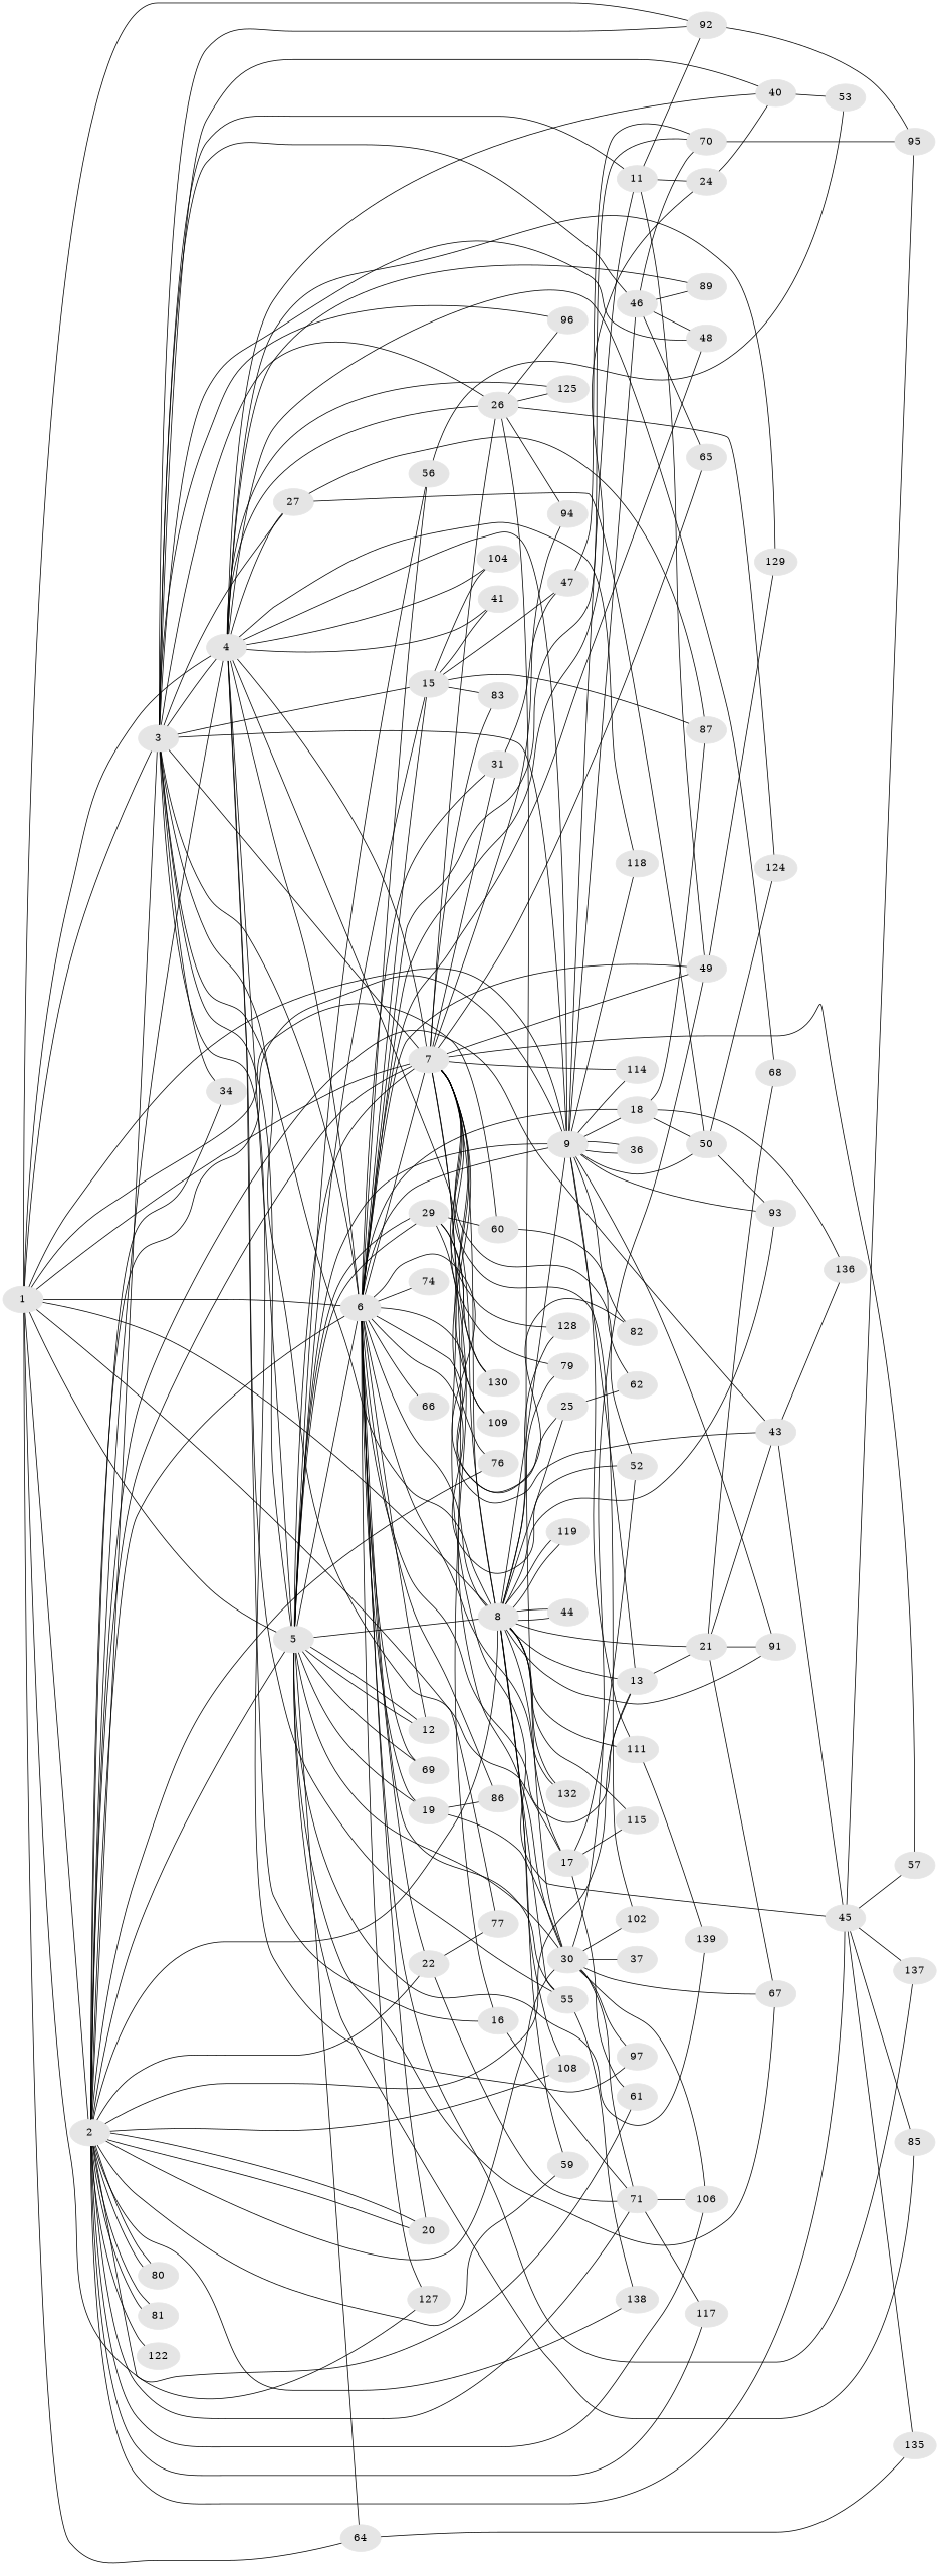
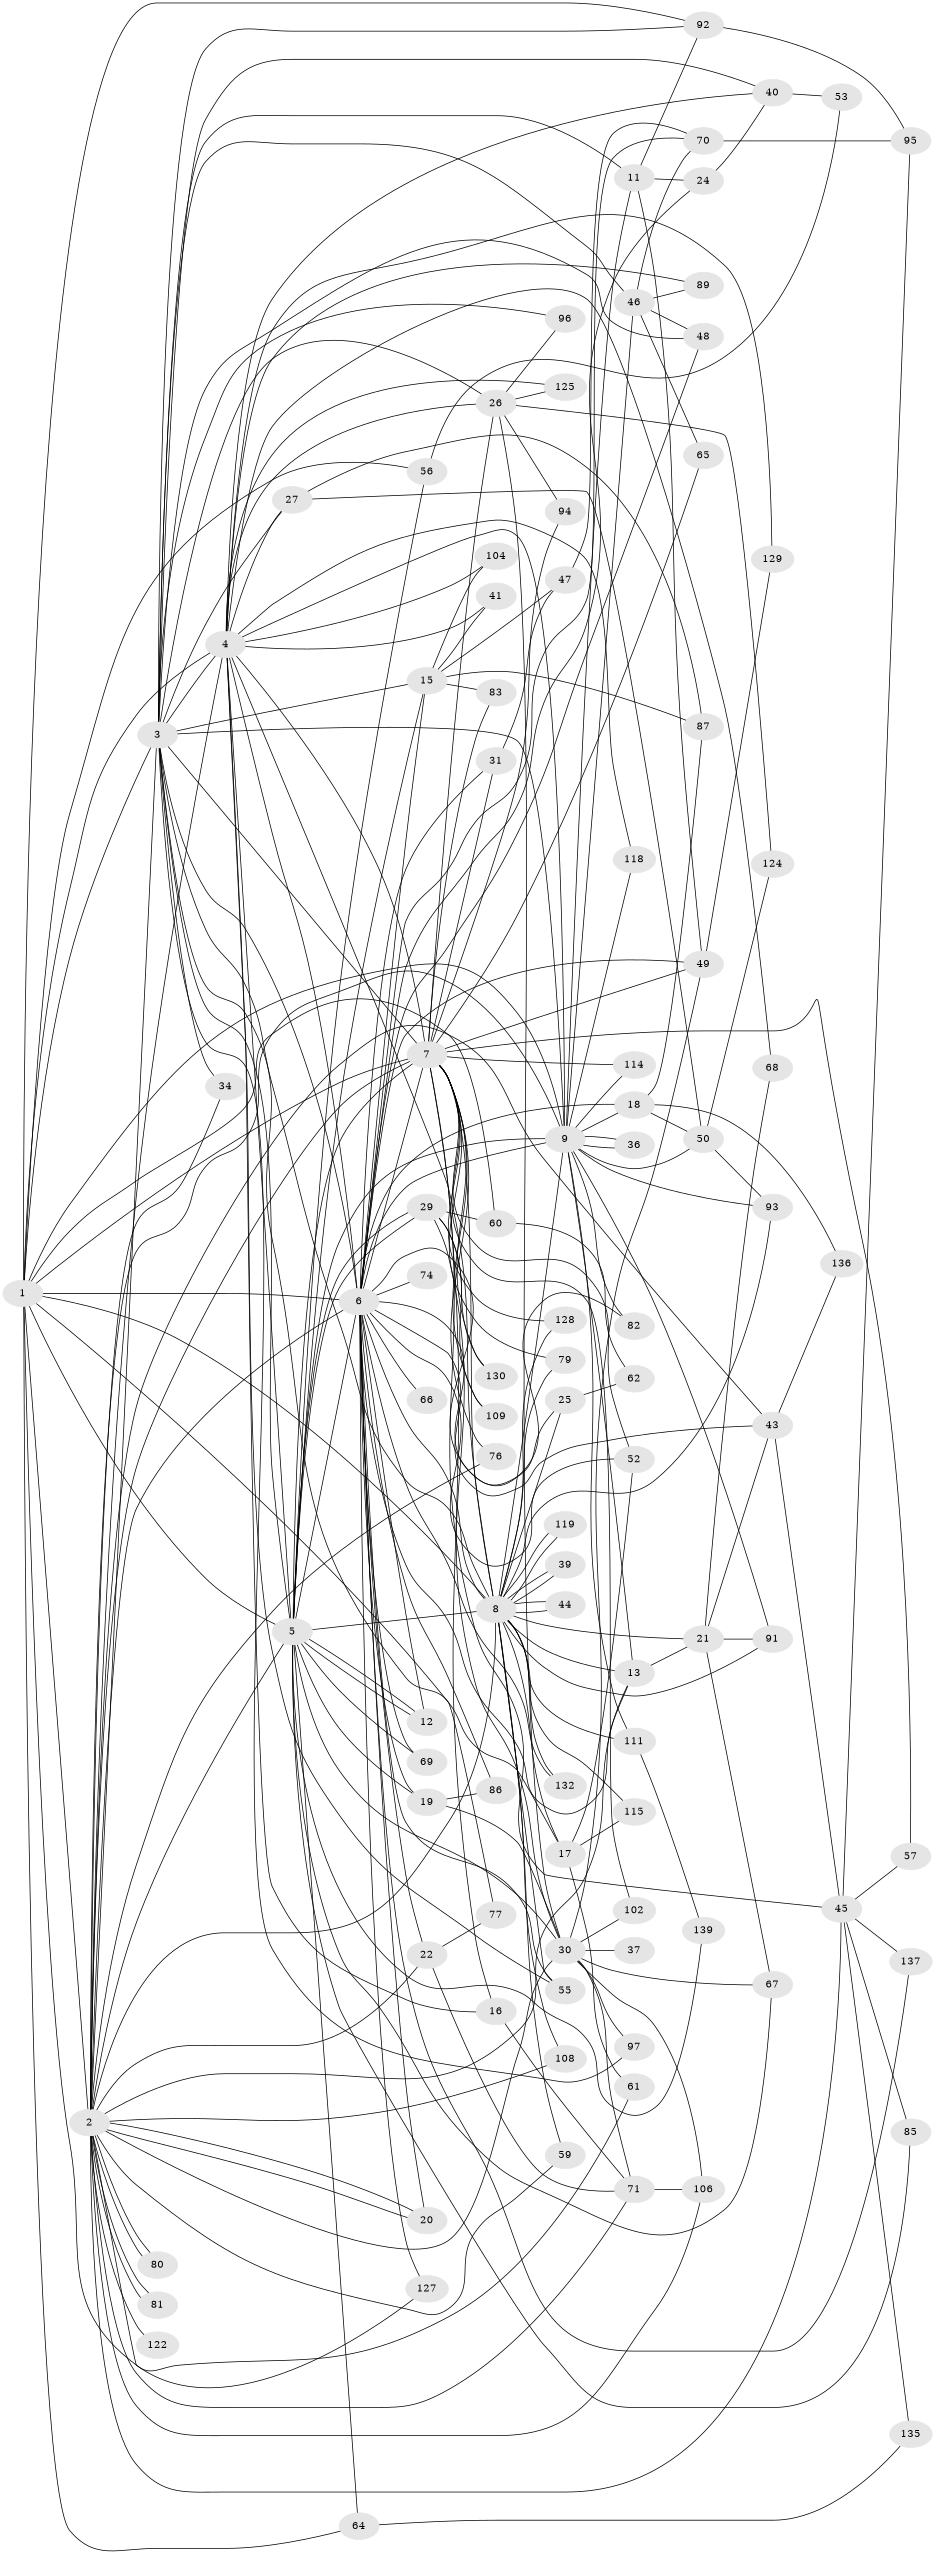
  graph {
    rankdir=LR
    node [color=gray90 style=filled]
    1 [super="+54"]
    2 [super="+78"]
    3 [super="+38"]
    4 [super="+126"]
    5 [super="+23"]
    6 [super="+10"]
    7 [super="+28"]
    8 [super="+100"]
    9 [super="+63"]
    17 [super="+35"]
    n11 [label=56]
    60
    64
    92 [super="+110"]
    127
    13 [super="+14"]
    20 [super="+42"]
    22 [super="+133"]
    30 [super="+33"]
    34
    43 [super="+101"]
    45 [super="+103"]
    59
    61
    71 [super="+73"]
    76
    80
    81
    106 [super="+121"]
    108
-   117
    122
-   138
    11 [super="+75"]
    15 [super="+56"]
    26 [super="+32"]
    27
    40
    46 [super="+113"]
    48 [super="+72"]
    77
    96
    97
    16
    41
    55 [super="+99"]
    68
    89
    104
    118
    125
    129
    12 [super="+112"]
    19 [super="+84"]
    29 [super="+123"]
    67 [super="+88"]
    69
    85
    139
    18 [super="+90"]
    24
    25
    31
    49 [super="+98"]
    52 [super="+107"]
    66
    70 [super="+116"]
    74
    82
    86
    132
    137
    57
    65
    79
    83
    94
    102
    109
    114
    128
    130
    21 [super="+58"]
+   39
    44
    91 [super="+120"]
    93 [super="+131"]
    111
    115
    119
    36
    50 [super="+105"]
    53
    62
    135
    95
    37
    136
    47
    87 [super="+134"]
    124
    1 -- 2
    1 -- 3
    1 -- 4 [weight=2]
    1 -- 5
    1 -- 6 [weight=2]
    1 -- 7
    1 -- 8 [weight=2]
    1 -- 9
    1 -- 17
-   6 -- n11
+   1 -- n11
    1 -- 60
    1 -- 64
    1 -- 92
    1 -- 127
    2 -- 3
    2 -- 4
    2 -- 5
    2 -- 6 [weight=2]
    2 -- 7 [weight=2]
    2 -- 8
    2 -- 9
    2 -- 13
    2 -- 20
    2 -- 20
    2 -- 22
    2 -- 30
    2 -- 34
    2 -- 43
    2 -- 45
    2 -- 59
    2 -- 61
    2 -- 71
    2 -- 76
    2 -- 80
    2 -- 80
    2 -- 81
    2 -- 81
    2 -- 106
    2 -- 108
-   2 -- 117
    2 -- 122 [weight=2]
-   2 -- 138
    3 -- 4
    3 -- 5
    3 -- 6 [weight=2]
    3 -- 7
    3 -- 8
    3 -- 9
    3 -- 92
    3 -- 34
    3 -- 11
    3 -- 15
    3 -- 26
    3 -- 27
    3 -- 40
    3 -- 46
    3 -- 48
    3 -- 77
    3 -- 96
    3 -- 97
    4 -- 5
    4 -- 6 [weight=2]
    4 -- 7
    4 -- 8
    4 -- 9
    4 -- 26
    4 -- 27
    4 -- 40
    4 -- 16
    4 -- 41
    4 -- 55
    4 -- 68
    4 -- 89
    4 -- 104
    4 -- 118
    4 -- 125
    4 -- 129
    5 -- 6 [weight=2]
    5 -- 7
    5 -- 8 [weight=2]
    5 -- 9
    5 -- n11
    5 -- 64
    5 -- 30
    5 -- 15
    5 -- 12
    5 -- 12
    5 -- 19
    5 -- 29
    5 -- 29
    5 -- 67
    5 -- 69
    5 -- 85
    5 -- 139
    6 -- 7 [weight=2]
    6 -- 8 [weight=2]
    6 -- 9 [weight=2]
    6 -- 127
    6 -- 13
    6 -- 20
    6 -- 22
    6 -- 43
    6 -- 15
    6 -- 48
    6 -- 55
    6 -- 12
    6 -- 19
    6 -- 69
    6 -- 18 [weight=2]
    6 -- 24
    6 -- 25
    6 -- 31
    6 -- 49
    6 -- 52
    6 -- 66 [weight=2]
    6 -- 70
    6 -- 74 [weight=2]
    6 -- 82
    6 -- 86
    6 -- 132
    6 -- 137
    7 -- 8
    7 -- 45
    7 -- 76
    7 -- 26
    7 -- 16
    7 -- 31
    7 -- 49
    7 -- 52
    7 -- 57
    7 -- 65
    7 -- 79
    7 -- 83
    7 -- 94
    7 -- 102
    7 -- 109
    7 -- 114
    7 -- 128
    7 -- 130
    8 -- 9
    8 -- 17 [weight=2]
    8 -- 13
    8 -- 59
    8 -- 108
    8 -- 55
    8 -- 25
    8 -- 132
    8 -- 79
    8 -- 128
    8 -- 21 [weight=2]
+   8 -- 39
+   8 -- 39
    8 -- 44
    8 -- 44
    8 -- 91
    8 -- 93
    8 -- 111
    8 -- 115
    8 -- 119
    8 -- 119
    9 -- 13
    9 -- 11
    9 -- 46
    9 -- 118
    9 -- 18
    9 -- 82
    9 -- 114
    9 -- 91
    9 -- 93
    9 -- 111
    9 -- 36
    9 -- 36
    9 -- 50
    17 -- 61
    17 -- 52
    17 -- 115
    n11 -- 53
    60 -- 62
    64 -- 135
    92 -- 95
    13 -- 21
    22 -- 71
    22 -- 77
    30 -- 71
    30 -- 106
    30 -- 97
    30 -- 67
    30 -- 49
    30 -- 102
    30 -- 37 [weight=2]
    43 -- 45
    43 -- 136
    45 -- 85
    45 -- 137
    45 -- 57
    45 -- 135
    45 -- 95
    71 -- 106
-   71 -- 117
    11 -- 92
    11 -- 24
    11 -- 49
    15 -- 41
    15 -- 104
    15 -- 83
    15 -- 47
    15 -- 87
    26 -- 30
    26 -- 96
    26 -- 125
    26 -- 94
    26 -- 124
    27 -- 50
    27 -- 87
    40 -- 53
    46 -- 48
    46 -- 89
    46 -- 70
    46 -- 65
    16 -- 71
-   55 -- 138
    19 -- 30
    19 -- 86
    29 -- 60
    29 -- 30
    29 -- 109
    29 -- 130
    18 -- 50
    18 -- 136
    18 -- 87
    24 -- 40
    25 -- 62
    31 -- 47
    49 -- 129
    70 -- 95
    21 -- 43
    21 -- 68
    21 -- 67
    21 -- 91
    111 -- 139
    50 -- 93
    50 -- 124
    47 -- 70
  }
